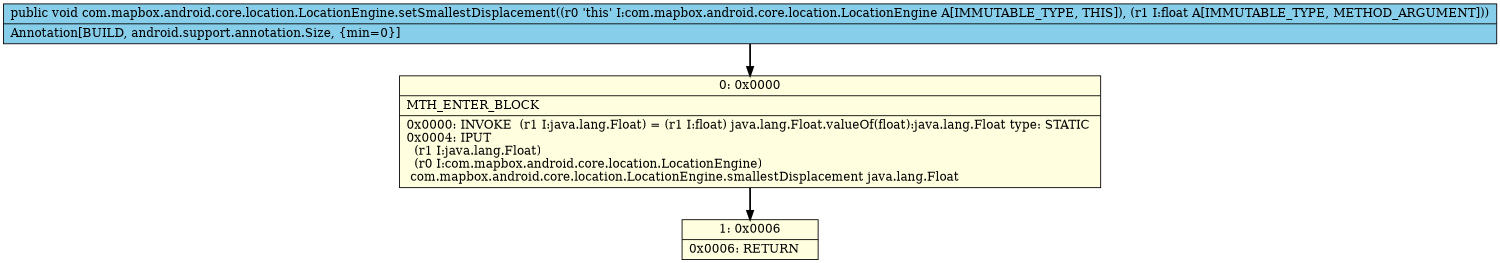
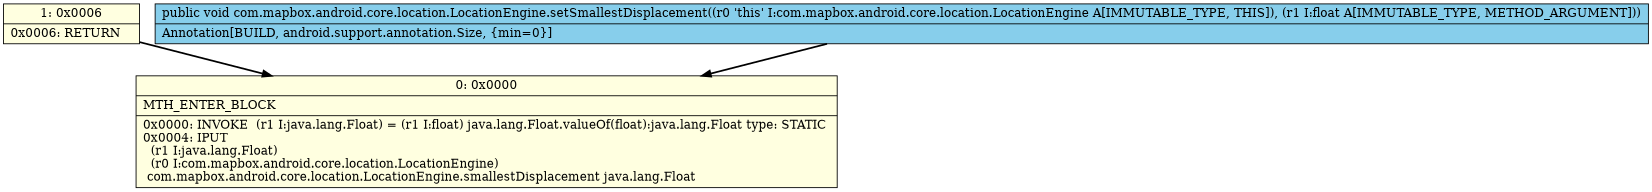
  digraph {
    node [shape=record style=filled fillcolor=lightyellow]
    edge [style=bold]
    n1 [label="{0\:\ 0x0000|MTH_ENTER_BLOCK\l|0x0000: INVOKE  (r1 I:java.lang.Float) = (r1 I:float) java.lang.Float.valueOf(float):java.lang.Float type: STATIC \l0x0004: IPUT  \l  (r1 I:java.lang.Float)\l  (r0 I:com.mapbox.android.core.location.LocationEngine)\l com.mapbox.android.core.location.LocationEngine.smallestDisplacement java.lang.Float \l}"]
    n2 [label="{1\:\ 0x0006|0x0006: RETURN   \l}"]
    n3 [label="{public void com.mapbox.android.core.location.LocationEngine.setSmallestDisplacement((r0 'this' I:com.mapbox.android.core.location.LocationEngine A[IMMUTABLE_TYPE, THIS]), (r1 I:float A[IMMUTABLE_TYPE, METHOD_ARGUMENT]))  | Annotation[BUILD, android.support.annotation.Size, \{min=0\}]\l}" fillcolor=skyblue]
-   n1 -> n2
+   n2 -> n1
    n3 -> n1
  }
